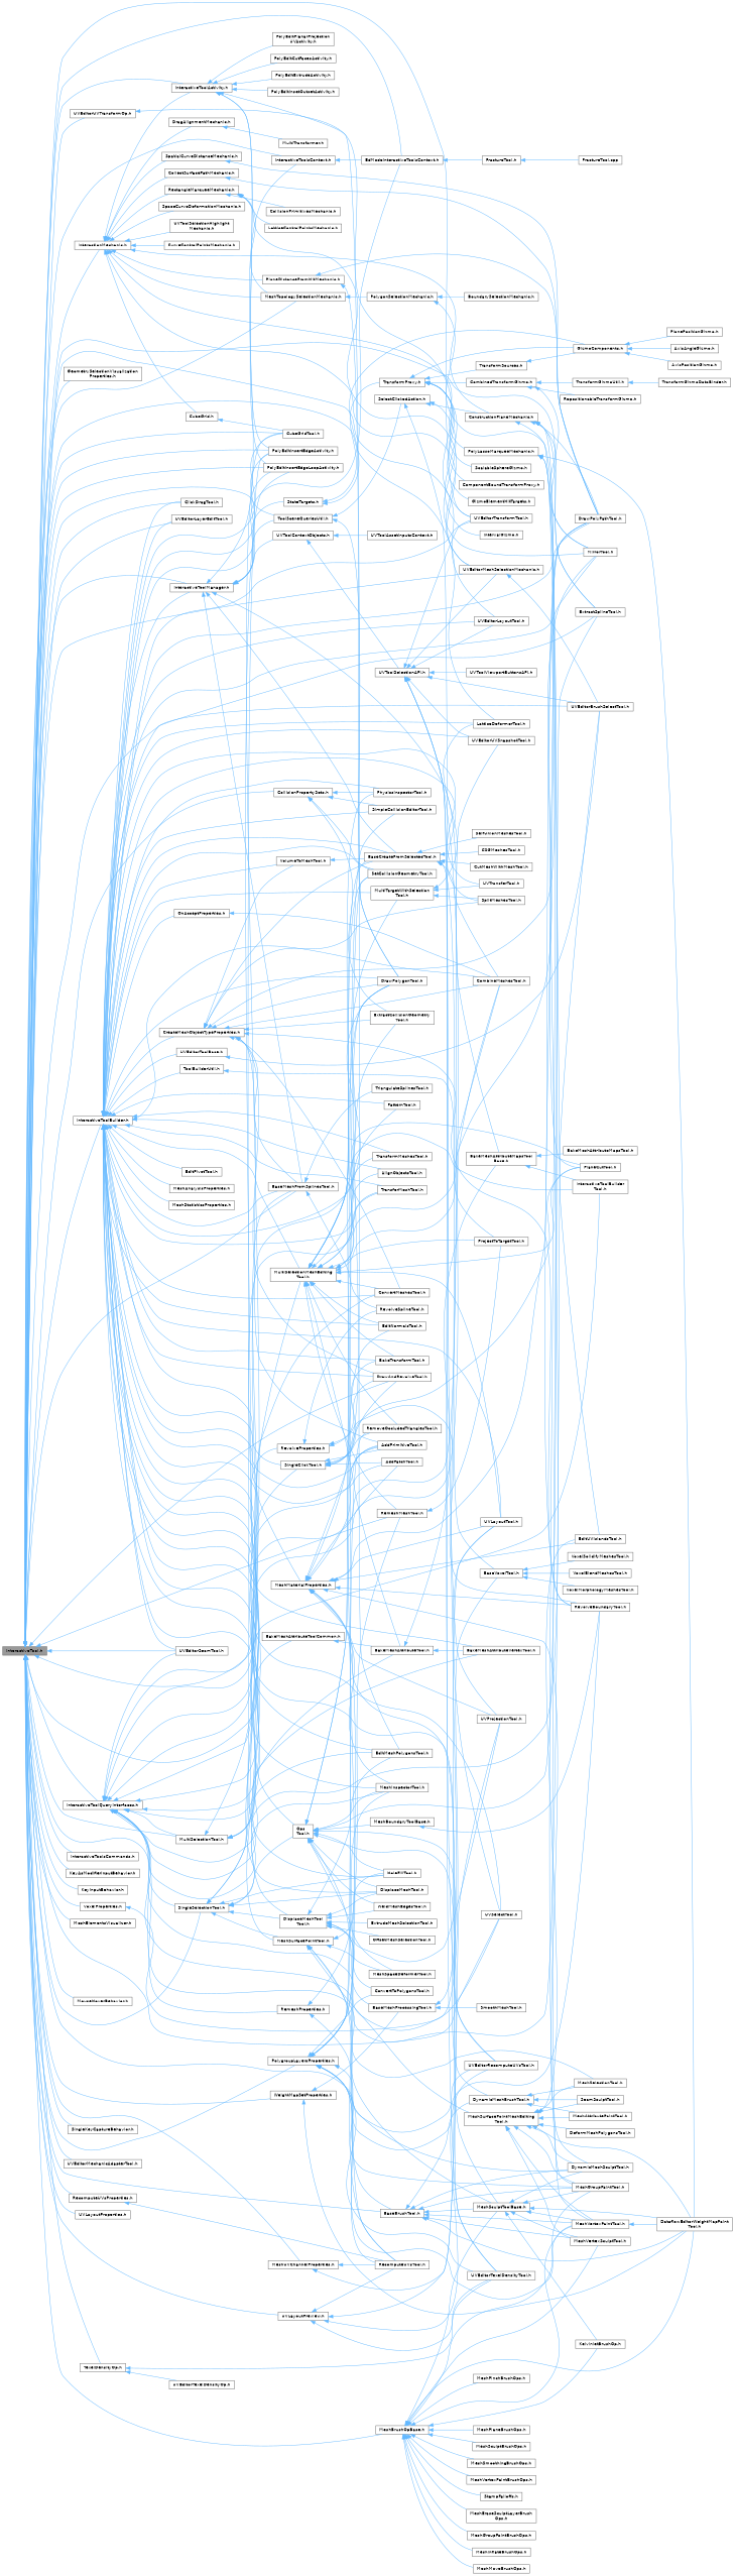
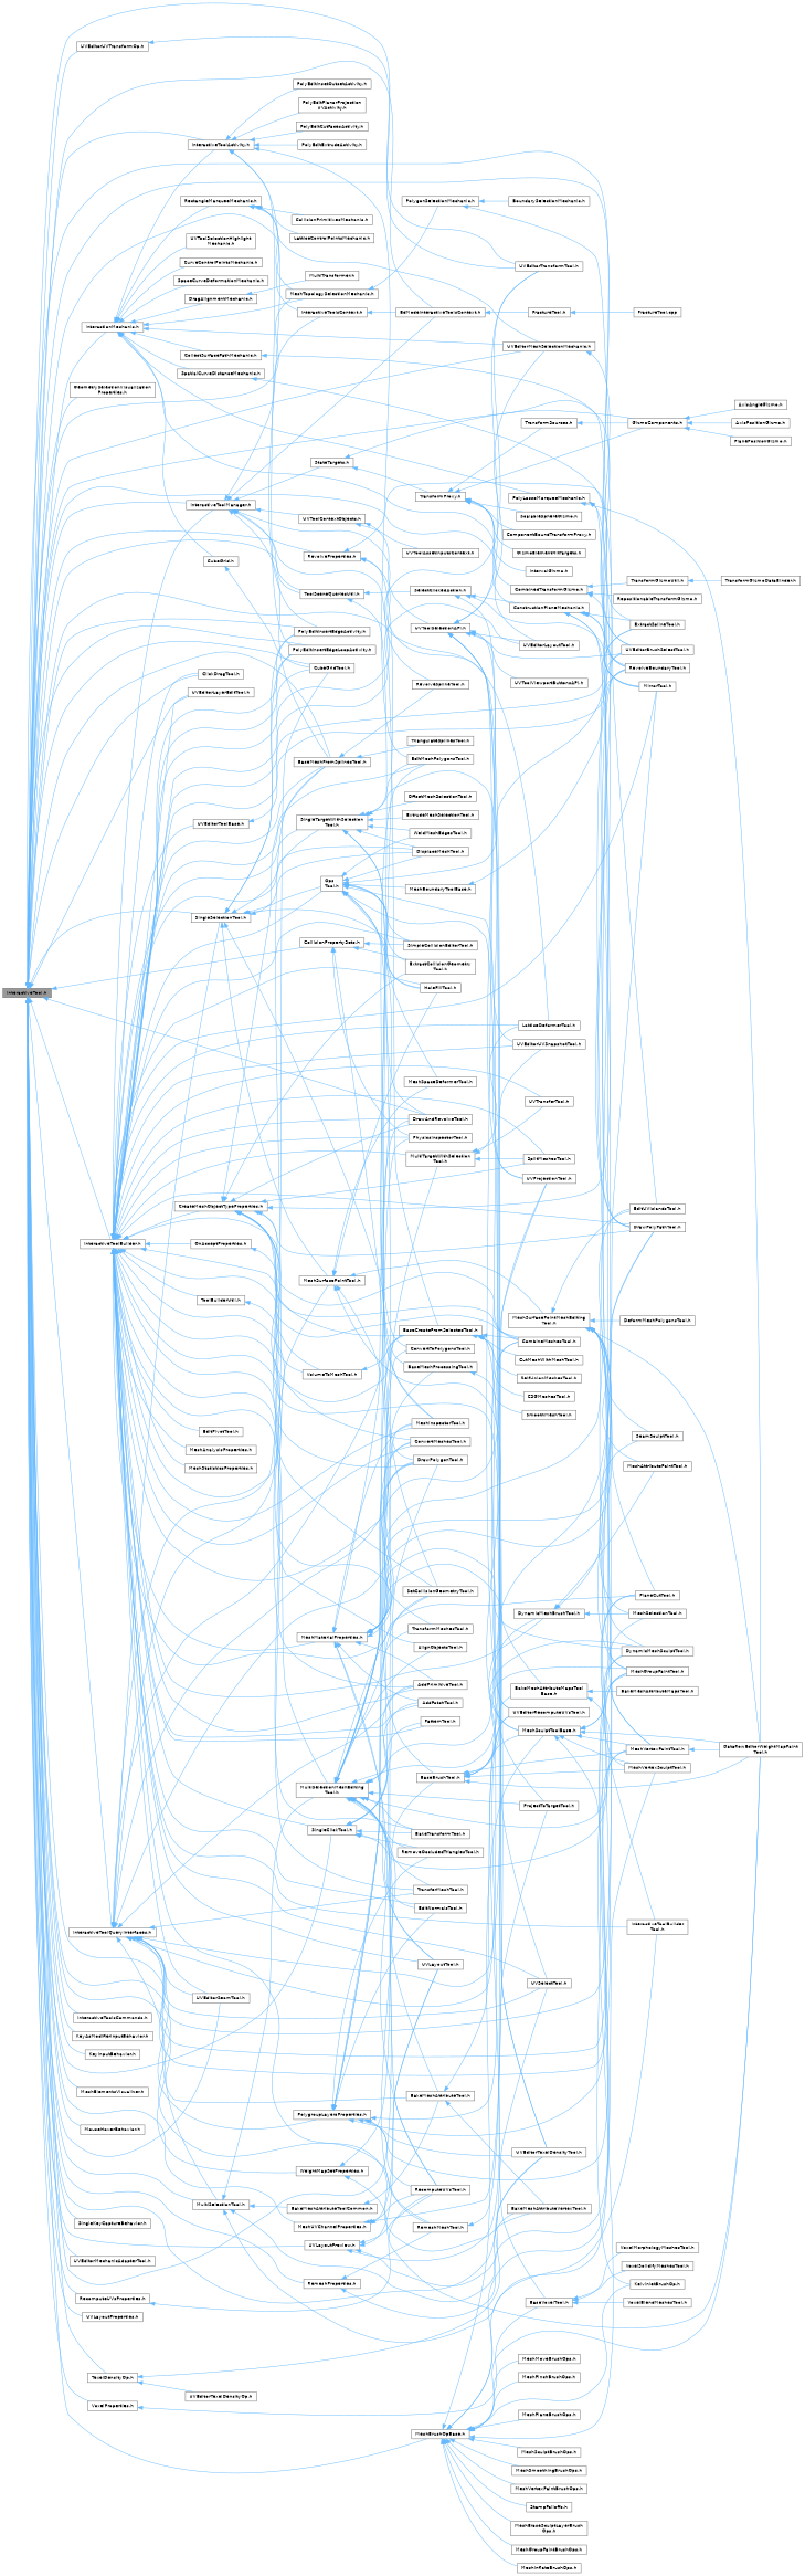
  digraph {
    rankdir=LR
    node [color=grey40 fillcolor=white fontname=Helvetica fontsize=10 shape=box style=filled]
    edge [color=steelblue1 dir=back fontname=Helvetica fontsize=10 labelfontname=Helvetica labelfontsize=10 style=solid]
    n1 [color=gray40 fillcolor=grey60 fontcolor=black height=0.2 label="InteractiveTool.h" width=0.4]
    n2 [height=0.2 label="BaseBrushTool.h" width=0.4]
    n3 [height=0.2 label="BaseMeshFromSplinesTool.h" width=0.4]
    n4 [height=0.2 label="ClickDragTool.h" width=0.4]
    n5 [height=0.2 label="CollisionPropertySets.h" width=0.4]
    n6 [height=0.2 label="CubeGridTool.h" width=0.4]
    n7 [height=0.2 label="DrawAndRevolveTool.h" width=0.4]
    n8 [height=0.2 label="EdModeInteractiveToolsContext.h" width=0.4]
    n9 [height=0.2 label="ExtractSplineTool.h" width=0.4]
    n10 [height=0.2 label="GeometrySelectionVisualization\lProperties.h" width=0.4]
    n11 [height=0.2 label="InteractionMechanic.h" width=0.4]
    n12 [height=0.2 label="RevolveBoundaryTool.h" width=0.4]
    n13 [height=0.2 label="InteractiveToolActivity.h" width=0.4]
    n14 [height=0.2 label="PolyEditInsertEdgeActivity.h" width=0.4]
    n15 [height=0.2 label="PolyEditInsertEdgeLoopActivity.h" width=0.4]
    n16 [height=0.2 label="MeshTopologySelectionMechanic.h" width=0.4]
    n17 [height=0.2 label="UVEditorMeshSelectionMechanic.h" width=0.4]
    n18 [height=0.2 label="UVEditorBrushSelectTool.h" width=0.4]
    n19 [height=0.2 label="InteractiveToolBuilder.h" width=0.4]
    n20 [height=0.2 label="InteractiveToolManager.h" width=0.4]
    n21 [height=0.2 label="InteractiveToolsContext.h" width=0.4]
    n22 [height=0.2 label="ToolSceneQueriesUtil.h" width=0.4]
    n23 [height=0.2 label="UVEditorLayoutTool.h" width=0.4]
    n24 [height=0.2 label="UVEditorTransformTool.h" width=0.4]
    n25 [height=0.2 label="UVSelectTool.h" width=0.4]
    n26 [height=0.2 label="LatticeDeformerTool.h" width=0.4]
    n27 [height=0.2 label="SingleClickTool.h" width=0.4]
    n28 [height=0.2 label="UVEditorLayerEditTool.h" width=0.4]
    n29 [height=0.2 label="UVEditorSeamTool.h" width=0.4]
    n30 [height=0.2 label="InteractiveToolQueryInterfaces.h" width=0.4]
    n31 [height=0.2 label="MultiSelectionTool.h" width=0.4]
    n32 [height=0.2 label="SingleSelectionTool.h" width=0.4]
    n33 [height=0.2 label="InteractiveToolsCommands.h" width=0.4]
    n34 [height=0.2 label="KeyAsModifierInputBehavior.h" width=0.4]
    n35 [height=0.2 label="KeyInputBehavior.h" width=0.4]
    n36 [height=0.2 label="MeshBrushOpBase.h" width=0.4]
    n37 [height=0.2 label="MeshElementsVisualizer.h" width=0.4]
    n38 [height=0.2 label="MeshUVChannelProperties.h" width=0.4]
    n39 [height=0.2 label="MouseHoverBehavior.h" width=0.4]
    n40 [height=0.2 label="PolygroupLayersProperties.h" width=0.4]
    n41 [height=0.2 label="RecomputeUVsProperties.h" width=0.4]
    n42 [height=0.2 label="RemeshProperties.h" width=0.4]
    n43 [height=0.2 label="RevolveProperties.h" width=0.4]
    n44 [height=0.2 label="SingleKeyCaptureBehavior.h" width=0.4]
    n45 [height=0.2 label="TexelDensityOp.h" width=0.4]
    n46 [height=0.2 label="UVEditorMechanicAdapterTool.h" width=0.4]
    n47 [height=0.2 label="UVEditorUVTransformOp.h" width=0.4]
    n48 [height=0.2 label="UVLayoutPreview.h" width=0.4]
    n49 [height=0.2 label="UVLayoutProperties.h" width=0.4]
    n50 [height=0.2 label="VoxelProperties.h" width=0.4]
    n51 [height=0.2 label="WeightMapSetProperties.h" width=0.4]
    n52 [height=0.2 label="RemeshMeshTool.h" width=0.4]
    n53 [height=0.2 label="DataflowEditorWeightMapPaint\lTool.h" width=0.4]
    n54 [height=0.2 label="DynamicMeshBrushTool.h" width=0.4]
    n55 [height=0.2 label="DynamicMeshSculptTool.h" width=0.4]
    n56 [height=0.2 label="MeshGroupPaintTool.h" width=0.4]
    n57 [height=0.2 label="MeshSculptToolBase.h" width=0.4]
    n58 [height=0.2 label="MeshVertexPaintTool.h" width=0.4]
    n59 [height=0.2 label="MeshVertexSculptTool.h" width=0.4]
    n60 [height=0.2 label="RevolveSplineTool.h" width=0.4]
    n61 [height=0.2 label="TriangulateSplinesTool.h" width=0.4]
    n62 [height=0.2 label="ExtractCollisionGeometry\lTool.h" width=0.4]
    n63 [height=0.2 label="PhysicsInspectorTool.h" width=0.4]
    n64 [height=0.2 label="SetCollisionGeometryTool.h" width=0.4]
    n65 [height=0.2 label="SimpleCollisionEditorTool.h" width=0.4]
    n66 [height=0.2 label="FractureTool.h" width=0.4]
    n67 [height=0.2 label="CollectSurfacePathMechanic.h" width=0.4]
    n68 [height=0.2 label="ConstructionPlaneMechanic.h" width=0.4]
    n69 [height=0.2 label="CubeGrid.h" width=0.4]
    n70 [height=0.2 label="CurveControlPointsMechanic.h" width=0.4]
    n71 [height=0.2 label="DragAlignmentMechanic.h" width=0.4]
-   n72 [height=0.2 label="PlaneDistanceFromHitMechanic.h" width=0.4]
    n73 [height=0.2 label="PolyLassoMarqueeMechanic.h" width=0.4]
    n74 [height=0.2 label="RectangleMarqueeMechanic.h" width=0.4]
    n75 [height=0.2 label="SpaceCurveDeformationMechanic.h" width=0.4]
    n76 [height=0.2 label="SpatialCurveDistanceMechanic.h" width=0.4]
    n77 [height=0.2 label="UVToolSelectionHighlight\lMechanic.h" width=0.4]
    n78 [height=0.2 label="EditMeshPolygonsTool.h" width=0.4]
    n79 [height=0.2 label="PolyEditCutFacesActivity.h" width=0.4]
    n80 [height=0.2 label="PolyEditExtrudeActivity.h" width=0.4]
    n81 [height=0.2 label="PolyEditInsetOutsetActivity.h" width=0.4]
    n82 [height=0.2 label="PolyEditPlanarProjection\lUVActivity.h" width=0.4]
    n83 [height=0.2 label="PolygonSelectionMechanic.h" width=0.4]
    n84 [height=0.2 label="DrawPolyPathTool.h" width=0.4]
    n85 [height=0.2 label="MirrorTool.h" width=0.4]
    n86 [height=0.2 label="PlaneCutTool.h" width=0.4]
    n87 [height=0.2 label="DrawPolygonTool.h" width=0.4]
    n88 [height=0.2 label="AddPatchTool.h" width=0.4]
    n89 [height=0.2 label="AddPrimitiveTool.h" width=0.4]
    n90 [height=0.2 label="AlignObjectsTool.h" width=0.4]
    n91 [height=0.2 label="BakeMeshAttributeVertexTool.h" width=0.4]
    n92 [height=0.2 label="InteractiveToolBuilder\lTool.h" width=0.4]
    n93 [height=0.2 label="BakeTransformTool.h" width=0.4]
    n94 [height=0.2 label="BaseCreateFromSelectedTool.h" width=0.4]
    n95 [height=0.2 label="CombineMeshesTool.h" width=0.4]
    n96 [height=0.2 label="ConvertMeshesTool.h" width=0.4]
    n97 [height=0.2 label="CreateMeshObjectTypeProperties.h" width=0.4]
    n98 [height=0.2 label="SplitMeshesTool.h" width=0.4]
    n99 [height=0.2 label="VolumeToMeshTool.h" width=0.4]
    n100 [height=0.2 label="DisplaceMeshTool.h" width=0.4]
    n101 [height=0.2 label="EditNormalsTool.h" width=0.4]
    n102 [height=0.2 label="EditPivotTool.h" width=0.4]
    n103 [height=0.2 label="HoleFillTool.h" width=0.4]
    n104 [height=0.2 label="UVEditorUVSnapshotTool.h" width=0.4]
    n105 [height=0.2 label="MeshAnalysisProperties.h" width=0.4]
    n106 [height=0.2 label="MeshInspectorTool.h" width=0.4]
    n107 [height=0.2 label="MeshMaterialProperties.h" width=0.4]
    n108 [height=0.2 label="UVLayoutTool.h" width=0.4]
    n109 [height=0.2 label="MeshStatisticsProperties.h" width=0.4]
    n110 [height=0.2 label="MeshSurfacePointTool.h" width=0.4]
    n111 [height=0.2 label="MultiSelectionMeshEditing\lTool.h" width=0.4]
    n112 [height=0.2 label="MultiTargetWithSelection\lTool.h" width=0.4]
    n113 [height=0.2 label="UVTransferTool.h" width=0.4]
    n114 [height=0.2 label="PatternTool.h" width=0.4]
    n115 [height=0.2 label="TransferMeshTool.h" width=0.4]
    n116 [height=0.2 label="TransformMeshesTool.h" width=0.4]
    n117 [height=0.2 label="OnAcceptProperties.h" width=0.4]
    n118 [height=0.2 label="Ops\lTool.h" width=0.4]
-   n119 [height=0.2 label="DisplaceMeshTool\lTool.h" width=0.4]
+   n119 [height=0.2 label="SingleTargetWithSelection\lTool.h" width=0.4]
    n120 [height=0.2 label="ToolBuilderUtil.h" width=0.4]
    n121 [height=0.2 label="UVEditorToolBase.h" width=0.4]
    n122 [height=0.2 label="BakeMeshAttributeMapsTool\lBase.h" width=0.4]
    n123 [height=0.2 label="StateTargets.h" width=0.4]
    n124 [height=0.2 label="UVToolContextObjects.h" width=0.4]
    n125 [height=0.2 label="SelectClickedAction.h" width=0.4]
    n126 [height=0.2 label="RemoveOccludedTrianglesTool.h" width=0.4]
    n127 [height=0.2 label="MeshSelectionTool.h" width=0.4]
    n128 [height=0.2 label="BakeMeshAttributeTool.h" width=0.4]
    n129 [height=0.2 label="BakeMeshAttributeToolCommon.h" width=0.4]
    n130 [height=0.2 label="KelvinletBrushOp.h" width=0.4]
    n131 [height=0.2 label="MeshEraseSculptLayerBrush\lOps.h" width=0.4]
    n132 [height=0.2 label="MeshGroupPaintBrushOps.h" width=0.4]
    n133 [height=0.2 label="MeshInflateBrushOps.h" width=0.4]
    n134 [height=0.2 label="MeshMoveBrushOps.h" width=0.4]
    n135 [height=0.2 label="MeshPinchBrushOps.h" width=0.4]
    n136 [height=0.2 label="MeshPlaneBrushOps.h" width=0.4]
    n137 [height=0.2 label="MeshSculptBrushOps.h" width=0.4]
    n138 [height=0.2 label="MeshSmoothingBrushOps.h" width=0.4]
    n139 [height=0.2 label="MeshVertexPaintBrushOps.h" width=0.4]
    n140 [height=0.2 label="StampFalloffs.h" width=0.4]
    n141 [height=0.2 label="UVProjectionTool.h" width=0.4]
    n142 [height=0.2 label="RecomputeUVsTool.h" width=0.4]
    n143 [height=0.2 label="UVEditorRecomputeUVsTool.h" width=0.4]
    n144 [height=0.2 label="UVEditorTexelDensityTool.h" width=0.4]
    n145 [height=0.2 label="ConvertToPolygonsTool.h" width=0.4]
    n146 [height=0.2 label="UVEditorTexelDensityOp.h" width=0.4]
    n147 [height=0.2 label="BaseVoxelTool.h" width=0.4]
    n148 [height=0.2 label="BaseMeshProcessingTool.h" width=0.4]
    n149 [height=0.2 label="MeshAttributePaintTool.h" width=0.4]
    n150 [height=0.2 label="SeamSculptTool.h" width=0.4]
    n151 [height=0.2 label="FractureTool.cpp" width=0.4]
    n152 [height=0.2 label="MultiTransformer.h" width=0.4]
    n153 [height=0.2 label="CollisionPrimitivesMechanic.h" width=0.4]
    n154 [height=0.2 label="LatticeControlPointsMechanic.h" width=0.4]
    n155 [height=0.2 label="BoundarySelectionMechanic.h" width=0.4]
    n156 [height=0.2 label="EditUVIslandsTool.h" width=0.4]
    n157 [height=0.2 label="CSGMeshesTool.h" width=0.4]
    n158 [height=0.2 label="CutMeshWithMeshTool.h" width=0.4]
    n159 [height=0.2 label="SelfUnionMeshesTool.h" width=0.4]
    n160 [height=0.2 label="MeshSpaceDeformerTool.h" width=0.4]
    n161 [height=0.2 label="MeshSurfacePointMeshEditing\lTool.h" width=0.4]
    n162 [height=0.2 label="ProjectToTargetTool.h" width=0.4]
    n163 [height=0.2 label="MeshBoundaryToolBase.h" width=0.4]
    n164 [height=0.2 label="WeldMeshEdgesTool.h" width=0.4]
    n165 [height=0.2 label="ExtrudeMeshSelectionTool.h" width=0.4]
    n166 [height=0.2 label="OffsetMeshSelectionTool.h" width=0.4]
    n167 [height=0.2 label="VoxelBlendMeshesTool.h" width=0.4]
    n168 [height=0.2 label="VoxelMorphologyMeshesTool.h" width=0.4]
    n169 [height=0.2 label="VoxelSolidifyMeshesTool.h" width=0.4]
    n170 [height=0.2 label="BakeMeshAttributeMapsTool.h" width=0.4]
    n171 [height=0.2 label="GizmoComponents.h" width=0.4]
    n172 [height=0.2 label="TransformProxy.h" width=0.4]
    n173 [height=0.2 label="UVToolAssetInputsContext.h" width=0.4]
    n174 [height=0.2 label="UVToolSelectionAPI.h" width=0.4]
    n175 [height=0.2 label="AxisAngleGizmo.h" width=0.4]
    n176 [height=0.2 label="AxisPositionGizmo.h" width=0.4]
    n177 [height=0.2 label="PlanePositionGizmo.h" width=0.4]
    n178 [height=0.2 label="CombinedTransformGizmo.h" width=0.4]
    n179 [height=0.2 label="ComponentBoundTransformProxy.h" width=0.4]
    n180 [height=0.2 label="GizmoElementHitTargets.h" width=0.4]
    n181 [height=0.2 label="IntervalGizmo.h" width=0.4]
    n182 [height=0.2 label="ScalableSphereGizmo.h" width=0.4]
    n183 [height=0.2 label="TransformSources.h" width=0.4]
    n184 [height=0.2 label="RepositionableTransformGizmo.h" width=0.4]
    n185 [height=0.2 label="TransformGizmoUtil.h" width=0.4]
    n186 [height=0.2 label="TransformGizmoDataBinder.h" width=0.4]
    n187 [height=0.2 label="UVToolViewportButtonsAPI.h" width=0.4]
    n188 [height=0.2 label="DeformMeshPolygonsTool.h" width=0.4]
    n189 [height=0.2 label="SmoothMeshTool.h" width=0.4]
    n1 -> n2
    n1 -> n3
    n1 -> n4
    n1 -> n5
    n1 -> n6
    n1 -> n7
    n1 -> n8
    n1 -> n9
    n1 -> n10
    n1 -> n11
    n1 -> n12
    n1 -> n13
    n1 -> n14
    n1 -> n15
    n1 -> n16
    n1 -> n17
    n1 -> n18
    n1 -> n19
    n1 -> n20
    n1 -> n21
    n1 -> n22
    n1 -> n23
    n1 -> n24
    n1 -> n25
    n1 -> n26
    n1 -> n27
    n1 -> n28
    n1 -> n29
    n1 -> n30
    n1 -> n31
    n1 -> n32
    n1 -> n33
    n1 -> n34
    n1 -> n35
    n1 -> n36
    n1 -> n37
    n1 -> n38
    n1 -> n39
    n1 -> n40
    n1 -> n41
    n1 -> n42
    n1 -> n43
    n1 -> n44
    n1 -> n45
    n1 -> n46
    n1 -> n47
    n1 -> n48
    n1 -> n49
    n1 -> n50
    n1 -> n51
    n1 -> n52
    n2 -> n53
    n2 -> n54
    n2 -> n55
    n2 -> n56
    n2 -> n57
    n2 -> n58
    n2 -> n59
    n3 -> n60
    n3 -> n61
    n5 -> n62
    n5 -> n63
    n5 -> n64
    n5 -> n65
    n8 -> n66
    n11 -> n13
    n11 -> n16
    n11 -> n17
    n11 -> n67
    n11 -> n68
    n11 -> n69
    n11 -> n70
    n11 -> n71
-   n11 -> n72
    n11 -> n73
    n11 -> n74
    n11 -> n75
    n11 -> n76
    n11 -> n77
    n13 -> n14
    n13 -> n15
    n13 -> n78
    n13 -> n79
    n13 -> n80
    n13 -> n81
    n13 -> n82
    n16 -> n83
    n17 -> n18
    n19 -> n3
    n19 -> n4
    n19 -> n6
    n19 -> n7
    n19 -> n9
    n19 -> n14
    n19 -> n15
    n19 -> n20
    n19 -> n23
    n19 -> n24
    n19 -> n25
    n19 -> n26
    n19 -> n27
    n19 -> n28
    n19 -> n29
    n19 -> n54
    n19 -> n63
    n19 -> n64
    n19 -> n65
    n19 -> n78
    n19 -> n84
    n19 -> n85
    n19 -> n86
    n19 -> n87
    n19 -> n88
    n19 -> n89
    n19 -> n90
    n19 -> n91
    n19 -> n92
    n19 -> n93
    n19 -> n94
    n19 -> n95
    n19 -> n96
    n19 -> n97
    n19 -> n98
    n19 -> n99
    n19 -> n100
    n19 -> n101
    n19 -> n102
    n19 -> n103
    n19 -> n104
    n19 -> n105
    n19 -> n106
    n19 -> n107
    n19 -> n108
    n19 -> n109
    n19 -> n110
    n19 -> n111
    n19 -> n112
    n19 -> n113
    n19 -> n114
    n19 -> n115
    n19 -> n116
    n19 -> n117
    n19 -> n118
    n19 -> n119
    n19 -> n120
    n19 -> n121
    n20 -> n3
    n20 -> n8
    n20 -> n21
    n20 -> n22
    n20 -> n94
    n20 -> n122
    n20 -> n123
    n20 -> n124
    n21 -> n8
    n22 -> n87
    n22 -> n125
    n27 -> n86
    n27 -> n87
    n27 -> n88
    n27 -> n89
    n27 -> n93
    n27 -> n126
    n30 -> n3
    n30 -> n6
    n30 -> n18
    n30 -> n25
    n30 -> n29
    n30 -> n31
    n30 -> n32
    n30 -> n78
    n30 -> n84
    n30 -> n87
    n30 -> n89
    n30 -> n95
    n30 -> n96
    n30 -> n104
    n30 -> n115
    n30 -> n127
    n30 -> n128
    n31 -> n91
    n31 -> n92
    n31 -> n111
    n31 -> n129
    n32 -> n14
    n32 -> n15
    n32 -> n100
    n32 -> n103
    n32 -> n106
    n32 -> n110
    n32 -> n118
    n32 -> n119
    n36 -> n53
    n36 -> n56
    n36 -> n57
    n36 -> n58
    n36 -> n59
    n36 -> n130
    n36 -> n131
    n36 -> n132
    n36 -> n133
    n36 -> n134
    n36 -> n135
    n36 -> n136
    n36 -> n137
    n36 -> n138
    n36 -> n139
    n36 -> n140
-   n148 -> n108
+   n38 -> n108
    n38 -> n141
    n38 -> n142
    n40 -> n56
    n40 -> n58
    n40 -> n64
    n40 -> n101
    n40 -> n106
    n40 -> n126
    n40 -> n142
    n40 -> n143
    n40 -> n144
    n40 -> n145
    n41 -> n142
    n42 -> n52
    n42 -> n55
    n43 -> n7
    n43 -> n12
    n43 -> n60
    n45 -> n144
    n45 -> n146
    n47 -> n24
    n48 -> n108
    n48 -> n142
    n48 -> n143
    n48 -> n144
    n50 -> n147
    n51 -> n53
    n51 -> n148
    n52 -> n162
    n54 -> n127
    n54 -> n149
    n54 -> n150
    n57 -> n53
    n57 -> n55
    n57 -> n56
    n57 -> n58
    n57 -> n59
    n57 -> n130
    n58 -> n53
    n66 -> n151
    n67 -> n84
    n68 -> n9
    n68 -> n12
    n68 -> n84
    n68 -> n85
    n68 -> n86
    n69 -> n6
    n71 -> n152
-   n72 -> n84
-   n72 -> n87
    n73 -> n53
    n73 -> n56
    n73 -> n58
    n74 -> n16
    n74 -> n17
    n74 -> n153
    n74 -> n154
    n76 -> n84
    n83 -> n155
    n83 -> n156
    n94 -> n95
    n94 -> n147
    n94 -> n157
    n94 -> n158
    n94 -> n159
    n97 -> n3
    n97 -> n7
    n97 -> n12
    n97 -> n62
    n97 -> n84
    n97 -> n87
    n97 -> n89
    n97 -> n94
    n97 -> n95
    n97 -> n96
    n97 -> n98
    n97 -> n99
    n99 -> n94
    n107 -> n7
    n107 -> n12
    n107 -> n55
    n107 -> n57
    n107 -> n84
    n107 -> n87
    n107 -> n88
    n107 -> n89
    n107 -> n106
    n107 -> n108
    n107 -> n141
    n107 -> n142
    n107 -> n156
    n110 -> n2
    n110 -> n57
    n110 -> n103
    n110 -> n160
    n110 -> n161
    n111 -> n52
    n111 -> n63
    n111 -> n64
    n111 -> n85
    n111 -> n86
    n111 -> n90
    n111 -> n93
    n111 -> n94
    n111 -> n95
    n111 -> n96
    n111 -> n101
    n111 -> n108
    n111 -> n112
    n111 -> n114
    n111 -> n115
    n111 -> n116
    n111 -> n126
    n111 -> n128
    n111 -> n162
    n112 -> n26
    n112 -> n98
    n112 -> n113
    n117 -> n95
    n118 -> n9
    n118 -> n62
    n118 -> n65
    n118 -> n100
    n118 -> n103
    n118 -> n106
    n118 -> n142
    n118 -> n143
    n118 -> n144
    n118 -> n160
    n118 -> n163
    n118 -> n164
    n119 -> n78
    n119 -> n100
    n119 -> n141
    n119 -> n145
    n119 -> n148
    n119 -> n164
    n119 -> n165
    n119 -> n166
    n120 -> n162
    n121 -> n18
    n122 -> n92
    n122 -> n170
    n123 -> n171
    n123 -> n172
    n124 -> n173
    n124 -> n174
    n125 -> n68
    n125 -> n85
    n125 -> n141
    n128 -> n91
    n128 -> n122
    n129 -> n128
    n147 -> n167
    n147 -> n168
    n147 -> n169
    n148 -> n189
    n161 -> n53
    n161 -> n55
    n161 -> n56
    n161 -> n58
    n161 -> n59
    n161 -> n127
    n161 -> n149
    n161 -> n150
    n161 -> n156
    n161 -> n188
    n163 -> n12
    n171 -> n175
    n171 -> n176
    n171 -> n177
    n172 -> n171
    n172 -> n178
    n172 -> n179
    n172 -> n180
    n172 -> n181
    n172 -> n182
    n172 -> n183
    n174 -> n17
    n174 -> n18
    n174 -> n23
    n174 -> n24
    n174 -> n25
    n174 -> n104
    n174 -> n143
    n174 -> n144
    n174 -> n187
    n178 -> n85
    n178 -> n184
    n178 -> n185
    n183 -> n171
    n185 -> n186
  }
